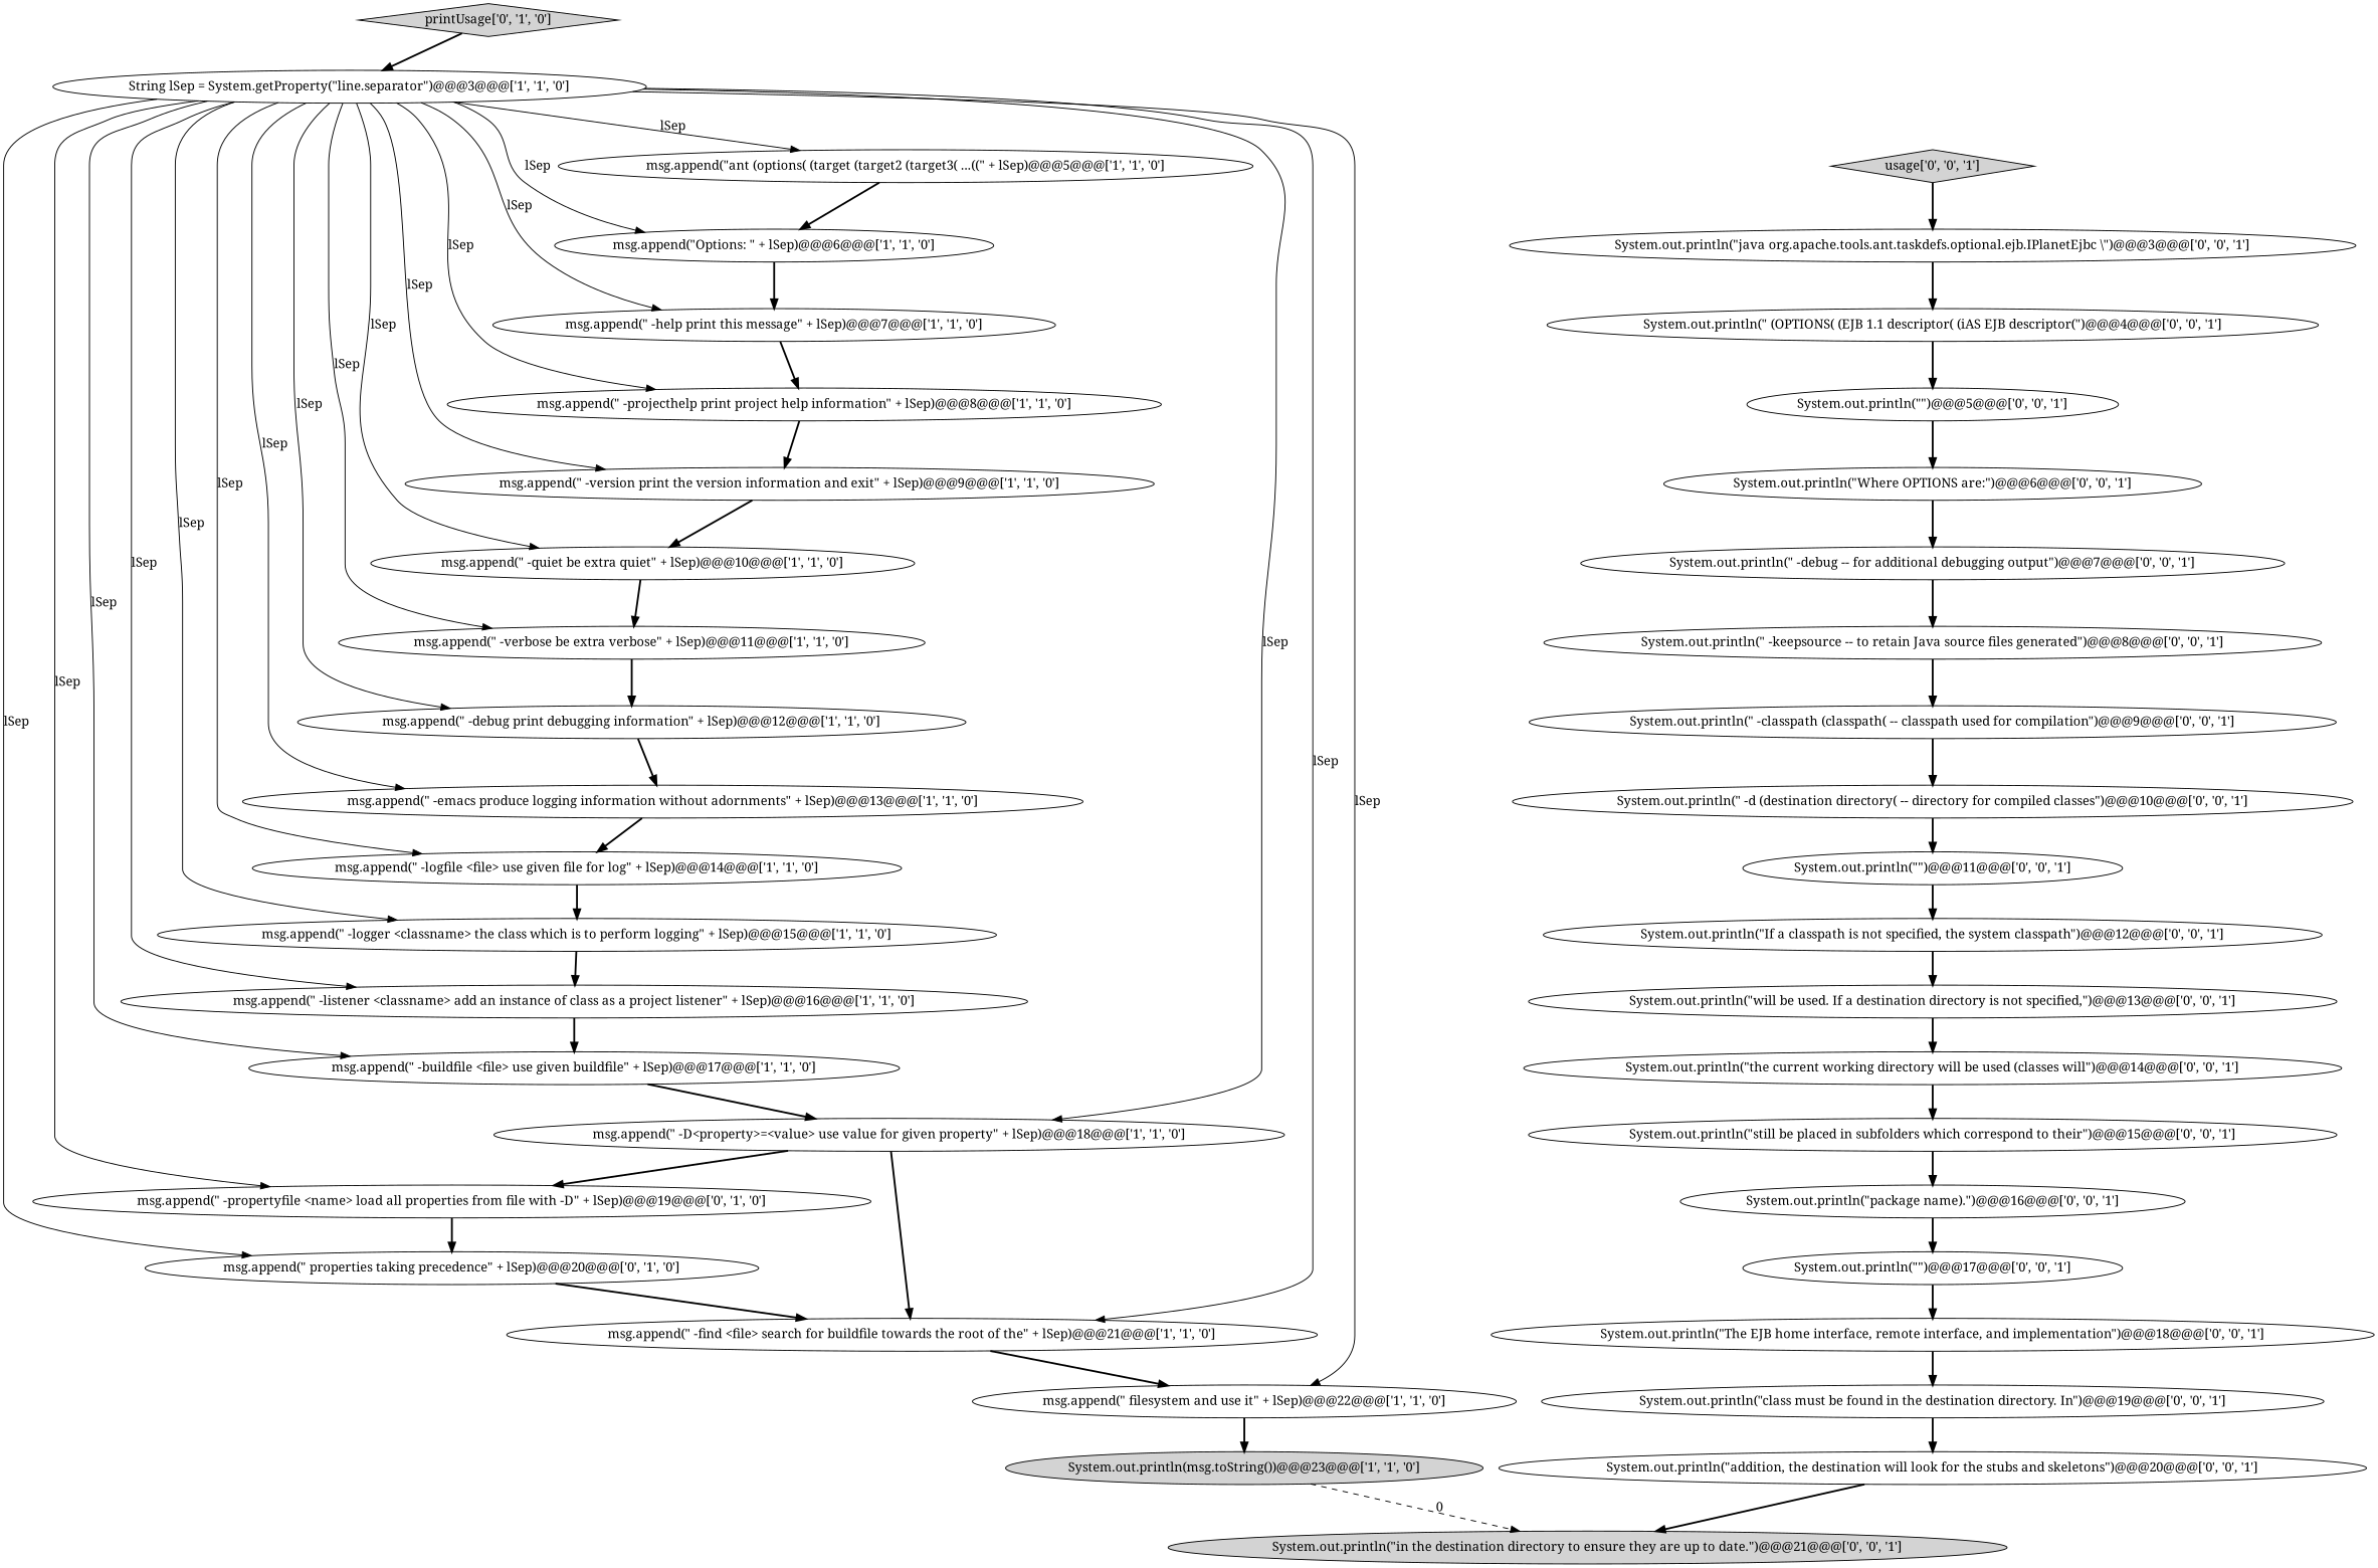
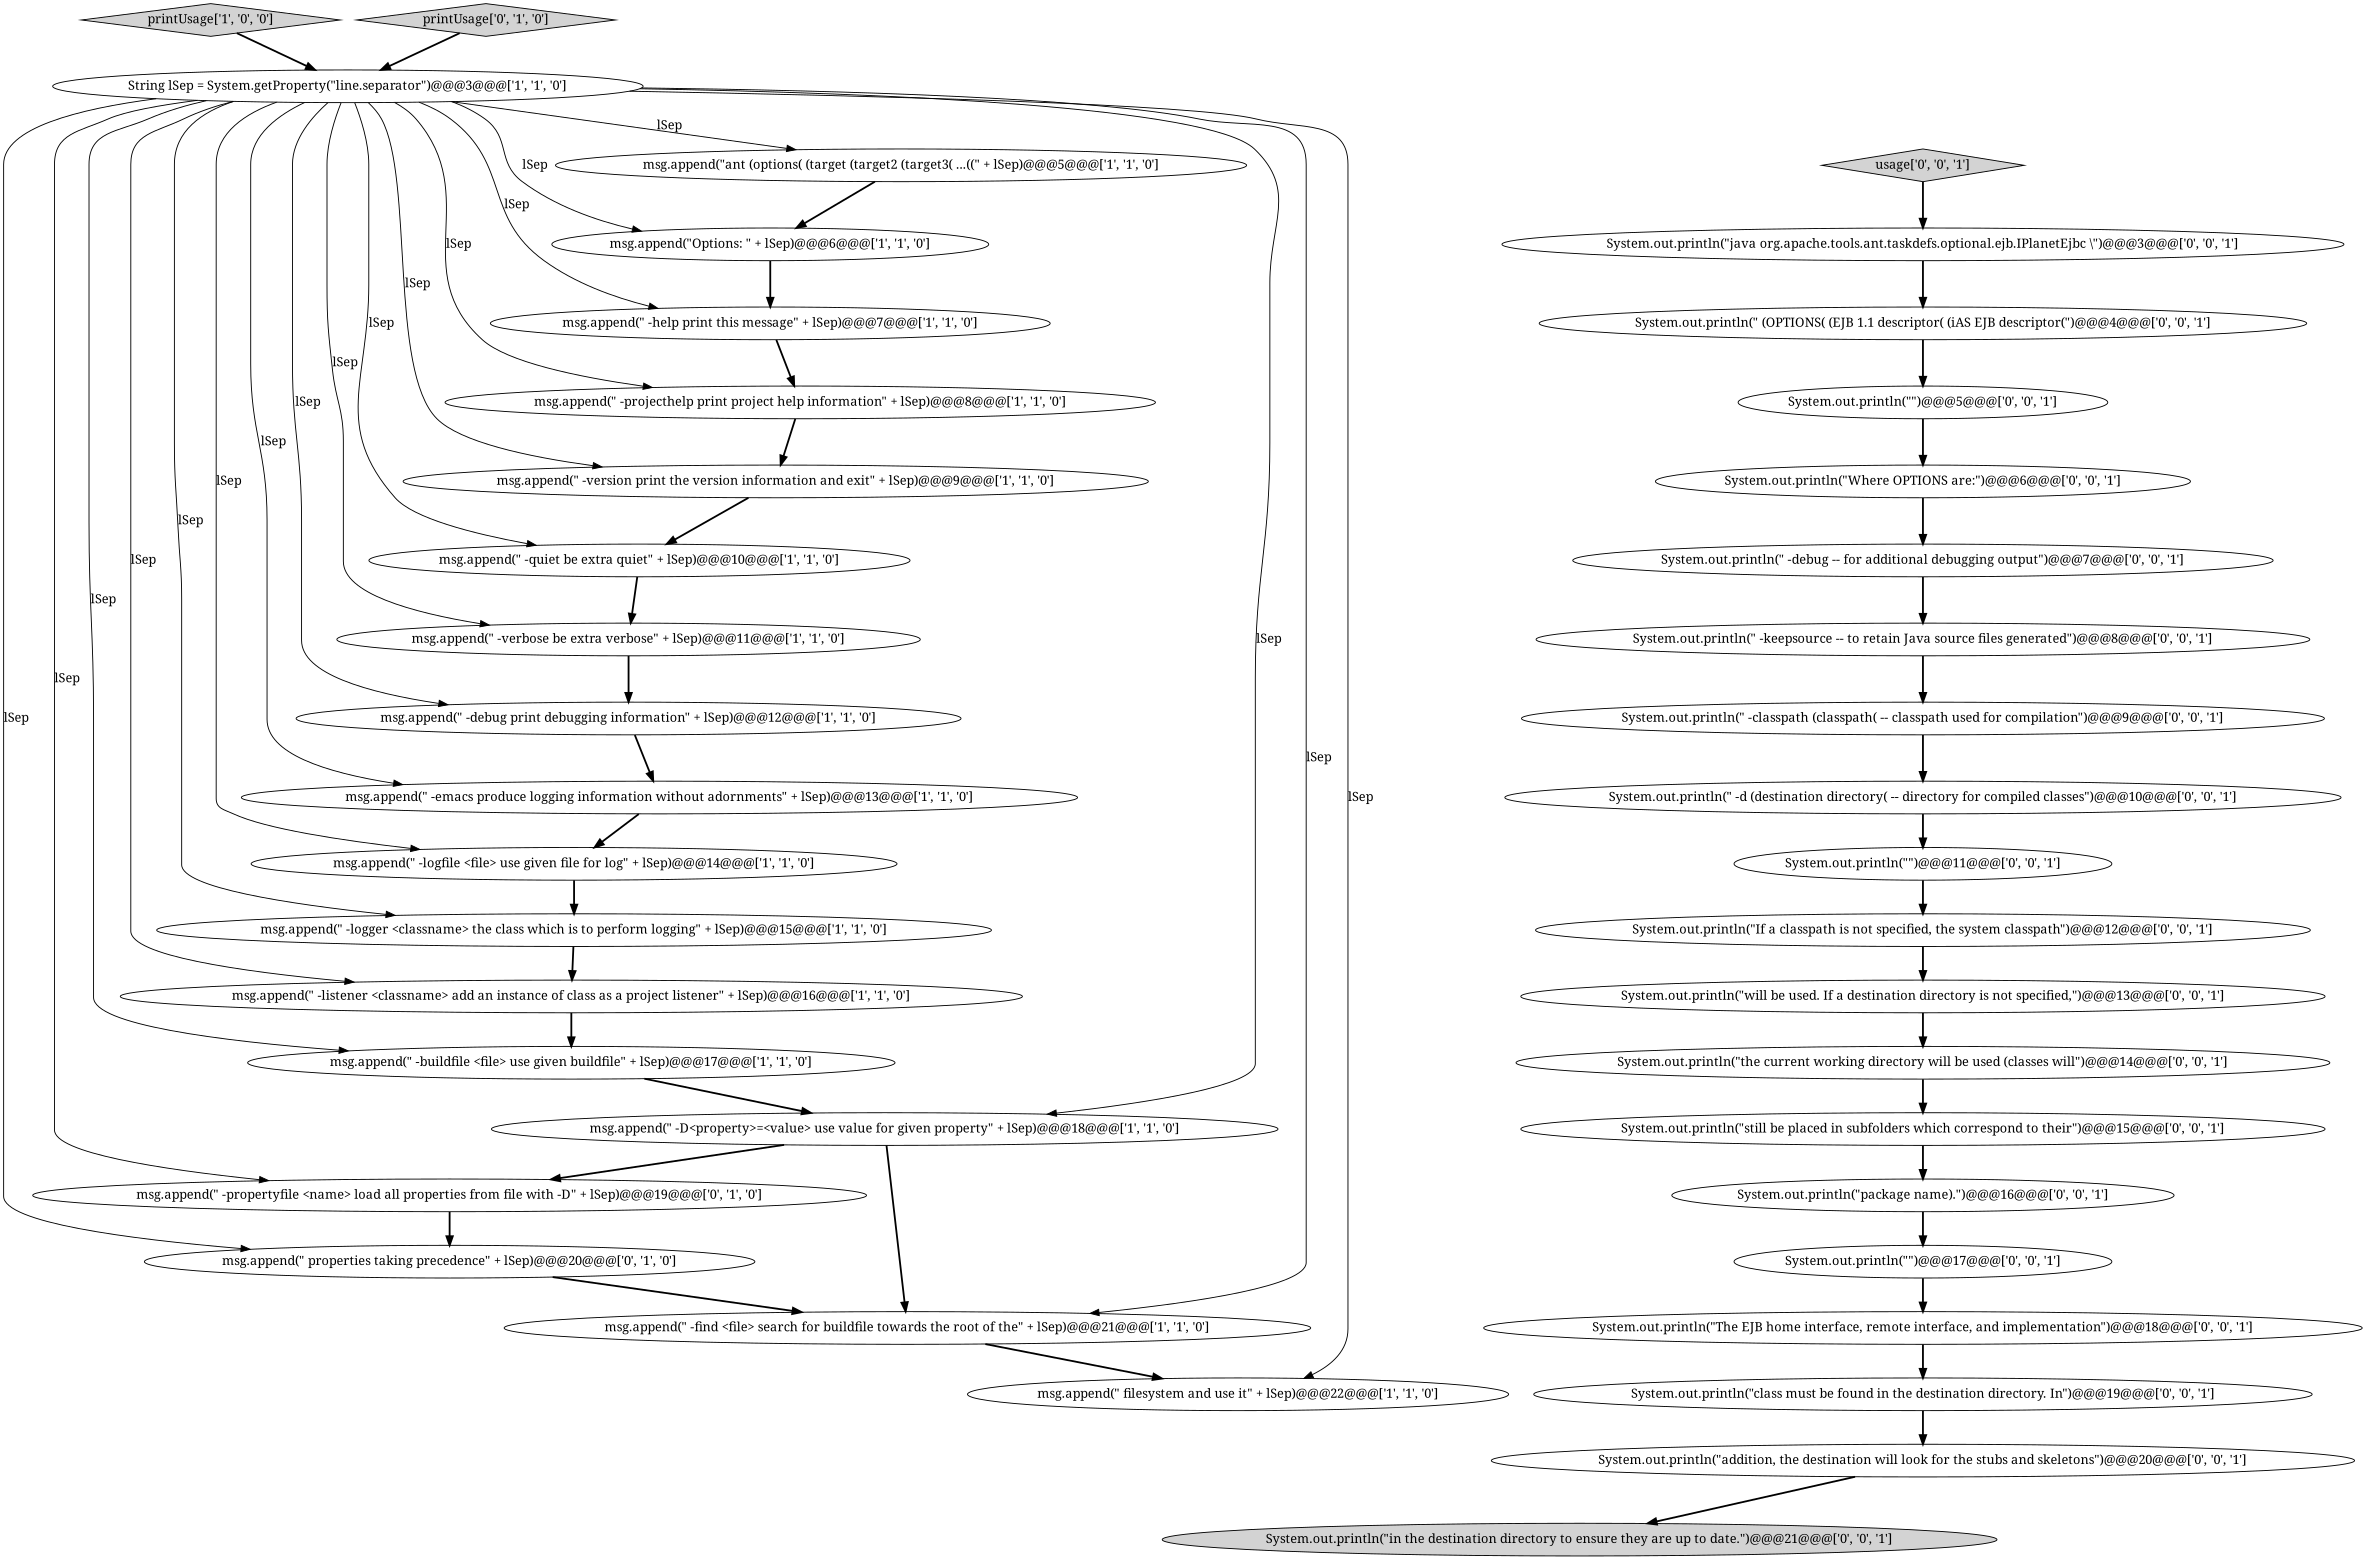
  digraph {
    fontname="Noto Serif"
    node [fillcolor=white fontname="Noto Serif" shape=ellipse style=filled]
    edge [fontname="Noto Serif" style=bold]
+   n1 [fillcolor=lightgray label="printUsage['1', '0', '0']" shape=diamond]
    n2 [label="String lSep = System.getProperty(\"line.separator\")@@@3@@@['1', '1', '0']"]
    n3 [label="msg.append(\" -version print the version information and exit\" + lSep)@@@9@@@['1', '1', '0']"]
    n4 [label="msg.append(\" -quiet be extra quiet\" + lSep)@@@10@@@['1', '1', '0']"]
    n5 [label="msg.append(\" -D<property>=<value> use value for given property\" + lSep)@@@18@@@['1', '1', '0']"]
    n6 [label="msg.append(\" -propertyfile <name> load all properties from file with -D\" + lSep)@@@19@@@['0', '1', '0']"]
    n7 [label="msg.append(\" -find <file> search for buildfile towards the root of the\" + lSep)@@@21@@@['1', '1', '0']"]
    n8 [label="msg.append(\" -verbose be extra verbose\" + lSep)@@@11@@@['1', '1', '0']"]
    n9 [label="msg.append(\" -debug print debugging information\" + lSep)@@@12@@@['1', '1', '0']"]
    n10 [label="msg.append(\" -projecthelp print project help information\" + lSep)@@@8@@@['1', '1', '0']"]
    n11 [label="msg.append(\" -buildfile <file> use given buildfile\" + lSep)@@@17@@@['1', '1', '0']"]
    n12 [label="msg.append(\"ant (options( (target (target2 (target3( ...((\" + lSep)@@@5@@@['1', '1', '0']"]
    n13 [label="msg.append(\"Options: \" + lSep)@@@6@@@['1', '1', '0']"]
    n14 [label="msg.append(\" -emacs produce logging information without adornments\" + lSep)@@@13@@@['1', '1', '0']"]
    n15 [label="msg.append(\" -logfile <file> use given file for log\" + lSep)@@@14@@@['1', '1', '0']"]
    n16 [label="msg.append(\" -help print this message\" + lSep)@@@7@@@['1', '1', '0']"]
    n17 [label="msg.append(\" filesystem and use it\" + lSep)@@@22@@@['1', '1', '0']"]
    n18 [label="msg.append(\" properties taking precedence\" + lSep)@@@20@@@['0', '1', '0']"]
    n19 [label="msg.append(\" -logger <classname> the class which is to perform logging\" + lSep)@@@15@@@['1', '1', '0']"]
    n20 [label="msg.append(\" -listener <classname> add an instance of class as a project listener\" + lSep)@@@16@@@['1', '1', '0']"]
    n21 [label="System.out.println(\"Where OPTIONS are:\")@@@6@@@['0', '0', '1']"]
    n22 [label="System.out.println(\" -debug -- for additional debugging output\")@@@7@@@['0', '0', '1']"]
    n23 [label="System.out.println(\" -keepsource -- to retain Java source files generated\")@@@8@@@['0', '0', '1']"]
    n24 [label="System.out.println(\"\")@@@17@@@['0', '0', '1']"]
    n25 [label="System.out.println(\"The EJB home interface, remote interface, and implementation\")@@@18@@@['0', '0', '1']"]
    n26 [label="System.out.println(\"class must be found in the destination directory. In\")@@@19@@@['0', '0', '1']"]
    n27 [label="System.out.println(\"If a classpath is not specified, the system classpath\")@@@12@@@['0', '0', '1']"]
    n28 [label="System.out.println(\"will be used. If a destination directory is not specified,\")@@@13@@@['0', '0', '1']"]
    n29 [label="System.out.println(\"the current working directory will be used (classes will\")@@@14@@@['0', '0', '1']"]
    n30 [fillcolor=lightgray label="printUsage['0', '1', '0']" shape=diamond]
    n31 [label="System.out.println(\" -d (destination directory( -- directory for compiled classes\")@@@10@@@['0', '0', '1']"]
    n32 [label="System.out.println(\"\")@@@11@@@['0', '0', '1']"]
    n33 [fillcolor=lightgray label="System.out.println(\"in the destination directory to ensure they are up to date.\")@@@21@@@['0', '0', '1']"]
    n34 [label="System.out.println(\"still be placed in subfolders which correspond to their\")@@@15@@@['0', '0', '1']"]
-   n35 [fillcolor=lightgray label="System.out.println(msg.toString())@@@23@@@['1', '1', '0']"]
    n36 [label="System.out.println(\"java org.apache.tools.ant.taskdefs.optional.ejb.IPlanetEjbc \\\")@@@3@@@['0', '0', '1']"]
    n37 [label="System.out.println(\" (OPTIONS( (EJB 1.1 descriptor( (iAS EJB descriptor(\")@@@4@@@['0', '0', '1']"]
    n38 [label="System.out.println(\"\")@@@5@@@['0', '0', '1']"]
    n39 [label="System.out.println(\" -classpath (classpath( -- classpath used for compilation\")@@@9@@@['0', '0', '1']"]
    n40 [label="System.out.println(\"addition, the destination will look for the stubs and skeletons\")@@@20@@@['0', '0', '1']"]
    n41 [label="System.out.println(\"package name).\")@@@16@@@['0', '0', '1']"]
    n42 [fillcolor=lightgray label="usage['0', '0', '1']" shape=diamond]
+   n1 -> n2
    n2 -> n3 [label=lSep style=solid]
    n2 -> n4 [label=lSep style=solid]
    n2 -> n5 [label=lSep style=solid]
    n2 -> n6 [label=lSep style=solid]
    n2 -> n7 [label=lSep style=solid]
    n2 -> n8 [label=lSep style=solid]
    n2 -> n9 [label=lSep style=solid]
    n2 -> n10 [label=lSep style=solid]
    n2 -> n11 [label=lSep style=solid]
    n2 -> n12 [label=lSep style=solid]
    n2 -> n13 [label=lSep style=solid]
    n2 -> n14 [label=lSep style=solid]
    n2 -> n15 [label=lSep style=solid]
    n2 -> n16 [label=lSep style=solid]
    n2 -> n17 [label=lSep style=solid]
    n2 -> n18 [label=lSep style=solid]
    n2 -> n19 [label=lSep style=solid]
    n2 -> n20 [label=lSep style=solid]
    n3 -> n4
    n4 -> n8
    n5 -> n6
    n5 -> n7
    n6 -> n18
    n7 -> n17
    n8 -> n9
    n9 -> n14
    n10 -> n3
    n11 -> n5
    n12 -> n13
    n13 -> n16
    n14 -> n15
    n15 -> n19
    n16 -> n10
-   n17 -> n35
    n18 -> n7
    n19 -> n20
    n20 -> n11
    n21 -> n22
    n22 -> n23
    n23 -> n39
    n24 -> n25
    n25 -> n26
    n26 -> n40
    n27 -> n28
    n28 -> n29
    n29 -> n34
    n30 -> n2
    n31 -> n32
    n32 -> n27
    n34 -> n41
-   n35 -> n33 [label=0 style=dashed]
    n36 -> n37
    n37 -> n38
    n38 -> n21
    n39 -> n31
    n40 -> n33
    n41 -> n24
    n42 -> n36
  }
